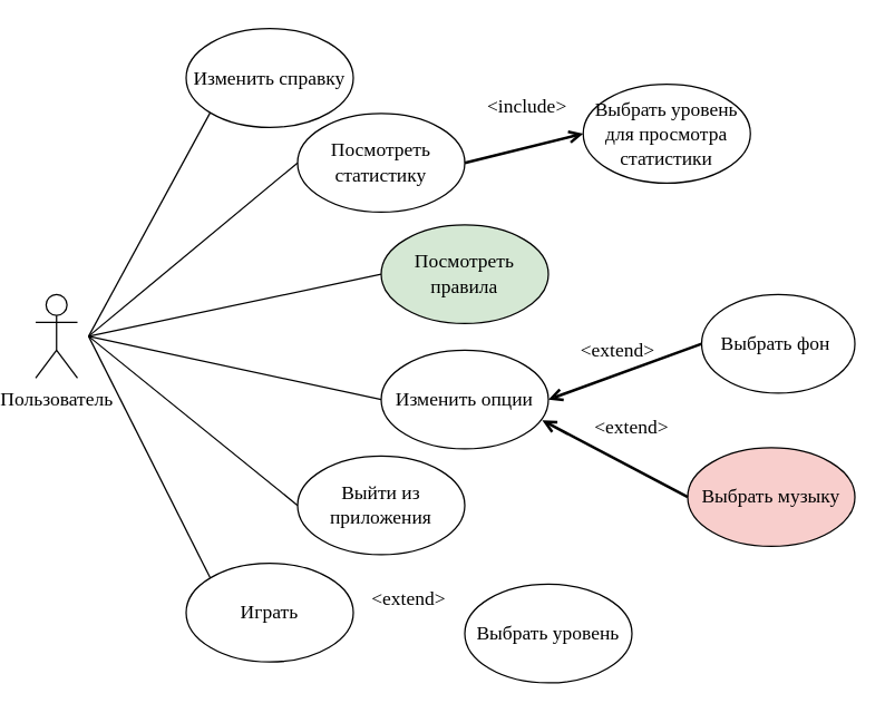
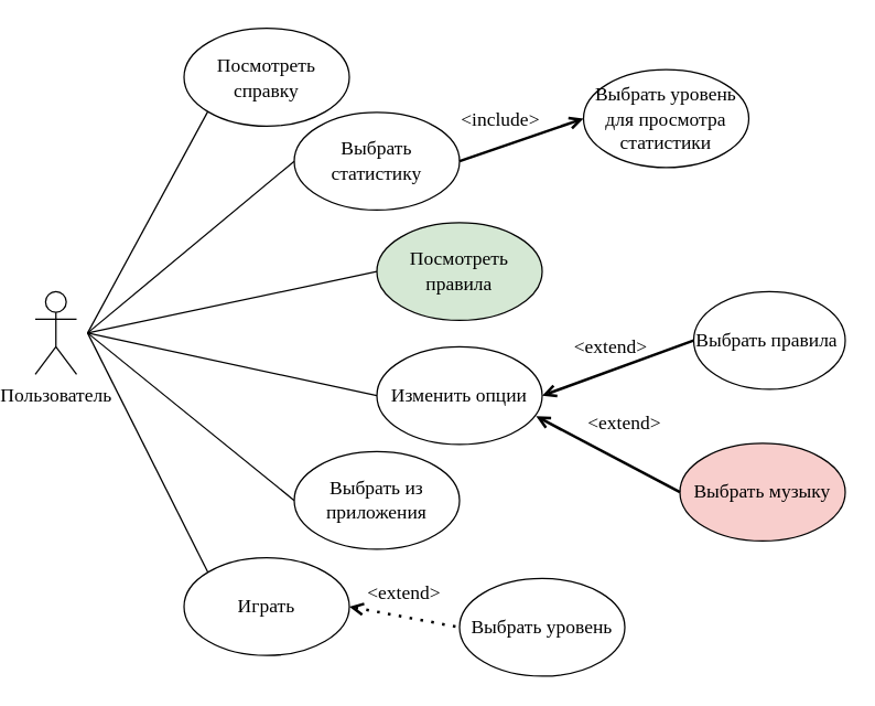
  <mxCell id="0" />
  <mxCell id="1" parent="0" />
  <mxCell id="2" value="&lt;font style=&quot;font-size: 14px;&quot; face=&quot;ISOCPEUR&quot;&gt;Пользователь&lt;/font&gt;" style="shape=umlActor;verticalLabelPosition=bottom;verticalAlign=top;html=1;outlineConnect=0;fontSize=14;" vertex="1" parent="1"><mxGeometry x="20" y="211" width="30" height="60" as="geometry" /></mxCell>
- <mxCell id="3" value="&lt;font style=&quot;font-size: 14px;&quot; face=&quot;ISOCPEUR&quot;&gt;Изменить справку&lt;/font&gt;" style="ellipse;whiteSpace=wrap;html=1;fontFamily=Helvetica;fontSize=14;" vertex="1" parent="1"><mxGeometry x="128" y="20" width="120" height="71" as="geometry" /></mxCell>
- <mxCell id="4" value="&lt;font style=&quot;font-size: 14px;&quot; face=&quot;ISOCPEUR&quot;&gt;Посмотреть статистику&lt;/font&gt;" style="ellipse;whiteSpace=wrap;html=1;fontSize=14;" vertex="1" parent="1"><mxGeometry x="208" y="81" width="120" height="70.866" as="geometry" /></mxCell>
- <mxCell id="5" value="&lt;font style=&quot;font-size: 14px;&quot; face=&quot;ISOCPEUR&quot;&gt;Выбрать уровень для просмотра статистики&lt;/font&gt;" style="ellipse;whiteSpace=wrap;html=1;fontSize=14;" vertex="1" parent="1"><mxGeometry x="413" y="60" width="120" height="71" as="geometry" /></mxCell>
+ <mxCell id="3" value="&lt;font style=&quot;font-size: 14px;&quot; face=&quot;ISOCPEUR&quot;&gt;Посмотреть справку&lt;/font&gt;" style="ellipse;whiteSpace=wrap;html=1;fontFamily=Helvetica;fontSize=14;" vertex="1" parent="1"><mxGeometry x="128" y="20" width="120" height="71" as="geometry" /></mxCell>
+ <mxCell id="4" value="&lt;font style=&quot;font-size: 14px;&quot; face=&quot;ISOCPEUR&quot;&gt;Выбрать статистику&lt;/font&gt;" style="ellipse;whiteSpace=wrap;html=1;fontSize=14;" vertex="1" parent="1"><mxGeometry x="208" y="81" width="120" height="70.866" as="geometry" /></mxCell>
+ <mxCell id="5" value="&lt;font style=&quot;font-size: 14px;&quot; face=&quot;ISOCPEUR&quot;&gt;Выбрать уровень для просмотра статистики&lt;/font&gt;" style="ellipse;whiteSpace=wrap;html=1;fontSize=14;" vertex="1" parent="1"><mxGeometry x="418" y="50" width="120" height="71" as="geometry" /></mxCell>
  <mxCell id="6" value="&lt;font style=&quot;font-size: 14px;&quot; face=&quot;ISOCPEUR&quot;&gt;Посмотреть правила&lt;/font&gt;" style="ellipse;whiteSpace=wrap;html=1;fontSize=14;fillColor=#d5e8d4;" vertex="1" parent="1"><mxGeometry x="268" y="161" width="120" height="70.866" as="geometry" /></mxCell>
- <mxCell id="7" value="&lt;font style=&quot;font-size: 14px;&quot; face=&quot;ISOCPEUR&quot;&gt;Выбрать фон&amp;nbsp;&lt;/font&gt;" style="ellipse;whiteSpace=wrap;html=1;fontSize=14;" vertex="1" parent="1"><mxGeometry x="498" y="211" width="110" height="70.866" as="geometry" /></mxCell>
+ <mxCell id="7" value="&lt;font style=&quot;font-size: 14px;&quot; face=&quot;ISOCPEUR&quot;&gt;Выбрать правила&amp;nbsp;&lt;/font&gt;" style="ellipse;whiteSpace=wrap;html=1;fontSize=14;" vertex="1" parent="1"><mxGeometry x="498" y="211" width="110" height="70.866" as="geometry" /></mxCell>
  <mxCell id="8" value="&lt;font style=&quot;font-size: 14px;&quot; face=&quot;ISOCPEUR&quot;&gt;Выбрать музыку&lt;/font&gt;" style="ellipse;whiteSpace=wrap;html=1;fontSize=14;fillColor=#f8cecc;" vertex="1" parent="1"><mxGeometry x="488" y="321" width="120" height="70.866" as="geometry" /></mxCell>
  <mxCell id="9" value="&lt;font style=&quot;font-size: 14px;&quot; face=&quot;ISOCPEUR&quot;&gt;Изменить опции&lt;/font&gt;" style="ellipse;whiteSpace=wrap;html=1;fontSize=14;" vertex="1" parent="1"><mxGeometry x="268" y="251" width="120" height="70.866" as="geometry" /></mxCell>
- <mxCell id="10" value="&lt;font style=&quot;font-size: 14px;&quot; face=&quot;ISOCPEUR&quot;&gt;Выйти из приложения&lt;/font&gt;" style="ellipse;whiteSpace=wrap;html=1;fontSize=14;" vertex="1" parent="1"><mxGeometry x="208" y="327" width="120" height="70.866" as="geometry" /></mxCell>
+ <mxCell id="10" value="&lt;font style=&quot;font-size: 14px;&quot; face=&quot;ISOCPEUR&quot;&gt;Выбрать из приложения&lt;/font&gt;" style="ellipse;whiteSpace=wrap;html=1;fontSize=14;" vertex="1" parent="1"><mxGeometry x="208" y="327" width="120" height="70.866" as="geometry" /></mxCell>
  <mxCell id="11" value="&lt;font style=&quot;font-size: 14px;&quot; face=&quot;ISOCPEUR&quot;&gt;Играть&lt;/font&gt;" style="ellipse;whiteSpace=wrap;html=1;fontSize=14;" vertex="1" parent="1"><mxGeometry x="128" y="404" width="120" height="70.866" as="geometry" /></mxCell>
  <mxCell id="12" value="&lt;font style=&quot;font-size: 14px;&quot; face=&quot;ISOCPEUR&quot;&gt;Выбрать уровень&lt;/font&gt;" style="ellipse;whiteSpace=wrap;html=1;fontSize=14;" vertex="1" parent="1"><mxGeometry x="328" y="419" width="120" height="70.866" as="geometry" /></mxCell>
  <mxCell id="13" value="" style="endArrow=none;html=1;rounded=0;entryX=0;entryY=1;entryDx=0;entryDy=0;fontSize=14;" edge="1" parent="1" target="3"><mxGeometry width="50" height="50" relative="1" as="geometry"><mxPoint x="58" y="241" as="sourcePoint" /><mxPoint x="188" y="361" as="targetPoint" /></mxGeometry></mxCell>
  <mxCell id="14" value="" style="endArrow=none;html=1;rounded=0;exitX=0;exitY=0.5;exitDx=0;exitDy=0;fontSize=14;" edge="1" parent="1" source="4"><mxGeometry width="50" height="50" relative="1" as="geometry"><mxPoint x="138" y="411" as="sourcePoint" /><mxPoint x="58" y="241" as="targetPoint" /></mxGeometry></mxCell>
  <mxCell id="15" value="" style="endArrow=none;html=1;rounded=0;entryX=0;entryY=0.5;entryDx=0;entryDy=0;fontSize=14;" edge="1" parent="1" target="6"><mxGeometry width="50" height="50" relative="1" as="geometry"><mxPoint x="58" y="241" as="sourcePoint" /><mxPoint x="188" y="361" as="targetPoint" /></mxGeometry></mxCell>
  <mxCell id="16" value="" style="endArrow=none;html=1;rounded=0;entryX=0;entryY=0.5;entryDx=0;entryDy=0;fontSize=14;" edge="1" parent="1" target="9"><mxGeometry width="50" height="50" relative="1" as="geometry"><mxPoint x="58" y="241" as="sourcePoint" /><mxPoint x="188" y="361" as="targetPoint" /></mxGeometry></mxCell>
  <mxCell id="17" value="" style="endArrow=none;html=1;rounded=0;fontSize=14;entryX=0;entryY=0.5;entryDx=0;entryDy=0;" edge="1" parent="1" target="10"><mxGeometry width="50" height="50" relative="1" as="geometry"><mxPoint x="58" y="241" as="sourcePoint" /><mxPoint x="188" y="341" as="targetPoint" /></mxGeometry></mxCell>
  <mxCell id="18" value="" style="endArrow=none;html=1;rounded=0;exitX=0;exitY=0;exitDx=0;exitDy=0;fontSize=14;" edge="1" parent="1" source="11"><mxGeometry width="50" height="50" relative="1" as="geometry"><mxPoint x="127" y="413" as="sourcePoint" /><mxPoint x="58" y="241" as="targetPoint" /></mxGeometry></mxCell>
+ <mxCell id="19" value="" style="endArrow=none;dashed=1;html=1;dashPattern=1 3;strokeWidth=2;rounded=0;entryX=0;entryY=0.5;entryDx=0;entryDy=0;exitX=1;exitY=0.5;exitDx=0;exitDy=0;startArrow=open;startFill=0;fontSize=14;" edge="1" parent="1" source="11" target="12"><mxGeometry width="50" height="50" relative="1" as="geometry"><mxPoint x="138" y="414" as="sourcePoint" /><mxPoint x="188" y="364" as="targetPoint" /></mxGeometry></mxCell>
  <mxCell id="20" value="&lt;font style=&quot;font-size: 14px;&quot; face=&quot;ISOCPEUR&quot;&gt;&amp;lt;extend&amp;gt;&lt;/font&gt;" style="text;html=1;align=center;verticalAlign=middle;whiteSpace=wrap;rounded=0;fontSize=14;" vertex="1" parent="1"><mxGeometry x="258" y="414" width="60" height="30" as="geometry" /></mxCell>
  <mxCell id="21" value="" style="endArrow=none;dashed=0;html=1;dashPattern=1 3;strokeWidth=2;rounded=0;entryX=0;entryY=0.5;entryDx=0;entryDy=0;exitX=0.963;exitY=0.711;exitDx=0;exitDy=0;startArrow=open;startFill=0;exitPerimeter=0;fontSize=14;" edge="1" parent="1" source="9" target="8"><mxGeometry width="50" height="50" relative="1" as="geometry"><mxPoint x="398" y="341" as="sourcePoint" /><mxPoint x="518" y="341" as="targetPoint" /></mxGeometry></mxCell>
  <mxCell id="22" value="&lt;font style=&quot;font-size: 14px;&quot; face=&quot;ISOCPEUR&quot;&gt;&amp;lt;extend&amp;gt;&lt;/font&gt;" style="text;html=1;align=center;verticalAlign=middle;whiteSpace=wrap;rounded=0;fontSize=14;" vertex="1" parent="1"><mxGeometry x="418" y="291" width="60" height="30" as="geometry" /></mxCell>
  <mxCell id="23" value="" style="endArrow=none;dashed=0;html=1;dashPattern=1 3;strokeWidth=2;rounded=0;entryX=1;entryY=0.5;entryDx=0;entryDy=0;startArrow=open;startFill=0;exitX=0;exitY=0.5;exitDx=0;exitDy=0;fontSize=14;" edge="1" parent="1" source="5" target="4"><mxGeometry width="50" height="50" relative="1" as="geometry"><mxPoint x="428" y="141" as="sourcePoint" /><mxPoint x="428" y="191" as="targetPoint" /></mxGeometry></mxCell>
  <mxCell id="24" value="" style="endArrow=none;dashed=0;html=1;dashPattern=1 3;strokeWidth=2;rounded=0;entryX=0;entryY=0.5;entryDx=0;entryDy=0;startArrow=open;startFill=0;exitX=1;exitY=0.5;exitDx=0;exitDy=0;fontSize=14;" edge="1" parent="1" source="9" target="7"><mxGeometry width="50" height="50" relative="1" as="geometry"><mxPoint x="388" y="301" as="sourcePoint" /><mxPoint x="498" y="326" as="targetPoint" /></mxGeometry></mxCell>
  <mxCell id="25" value="&lt;font style=&quot;font-size: 14px;&quot; face=&quot;ISOCPEUR&quot;&gt;&amp;lt;extend&amp;gt;&lt;/font&gt;" style="text;html=1;align=center;verticalAlign=middle;whiteSpace=wrap;rounded=0;fontSize=14;" vertex="1" parent="1"><mxGeometry x="408" y="236" width="60" height="30" as="geometry" /></mxCell>
- <mxCell id="26" value="&lt;font style=&quot;font-size: 14px;&quot; face=&quot;ISOCPEUR&quot;&gt;&amp;lt;include&amp;gt;&lt;/font&gt;" style="text;html=1;align=center;verticalAlign=middle;whiteSpace=wrap;rounded=0;fontSize=14;" vertex="1" parent="1"><mxGeometry x="343" y="61" width="60" height="30" as="geometry" /></mxCell>
+ <mxCell id="26" value="&lt;font style=&quot;font-size: 14px;&quot; face=&quot;ISOCPEUR&quot;&gt;&amp;lt;include&amp;gt;&lt;/font&gt;" style="text;html=1;align=center;verticalAlign=middle;whiteSpace=wrap;rounded=0;fontSize=14;" vertex="1" parent="1"><mxGeometry x="328" y="71" width="60" height="30" as="geometry" /></mxCell>
